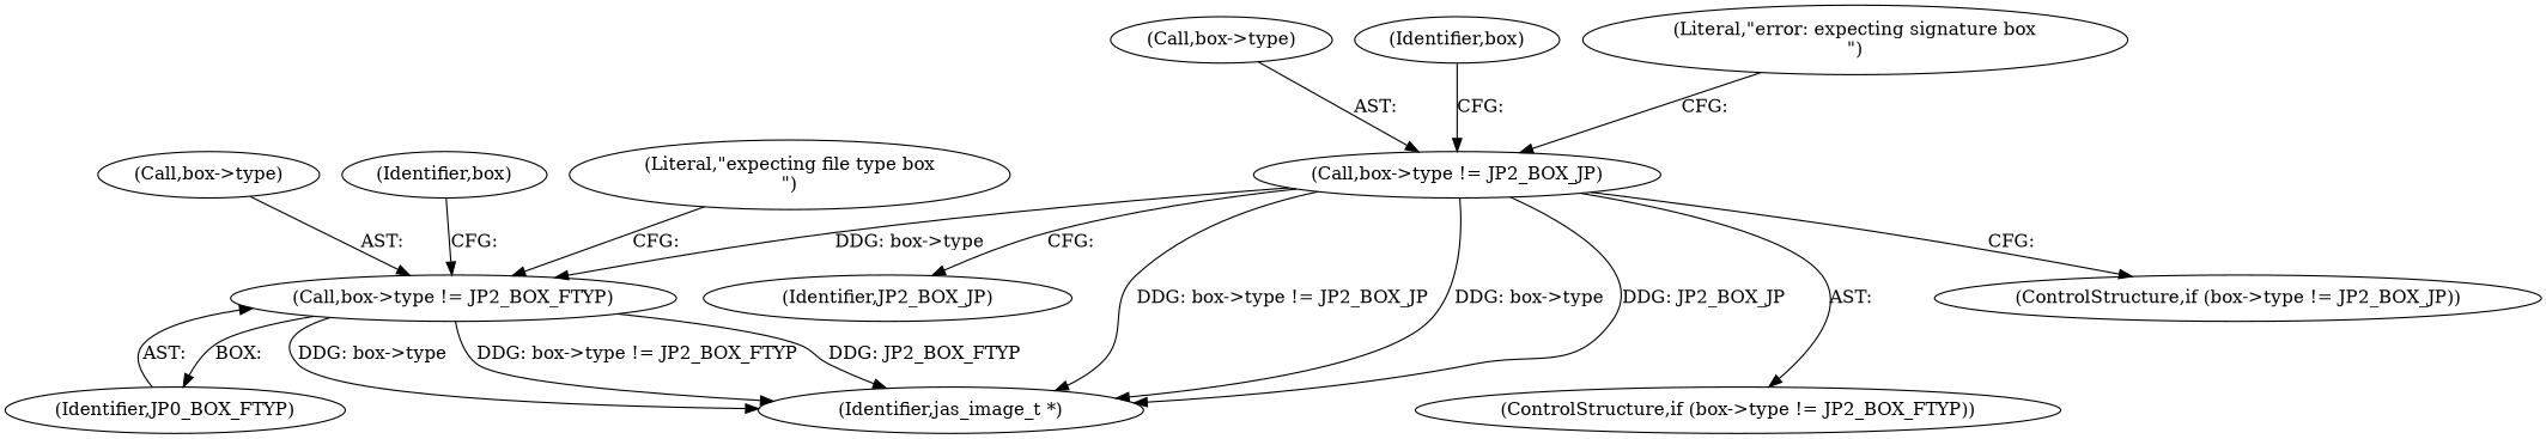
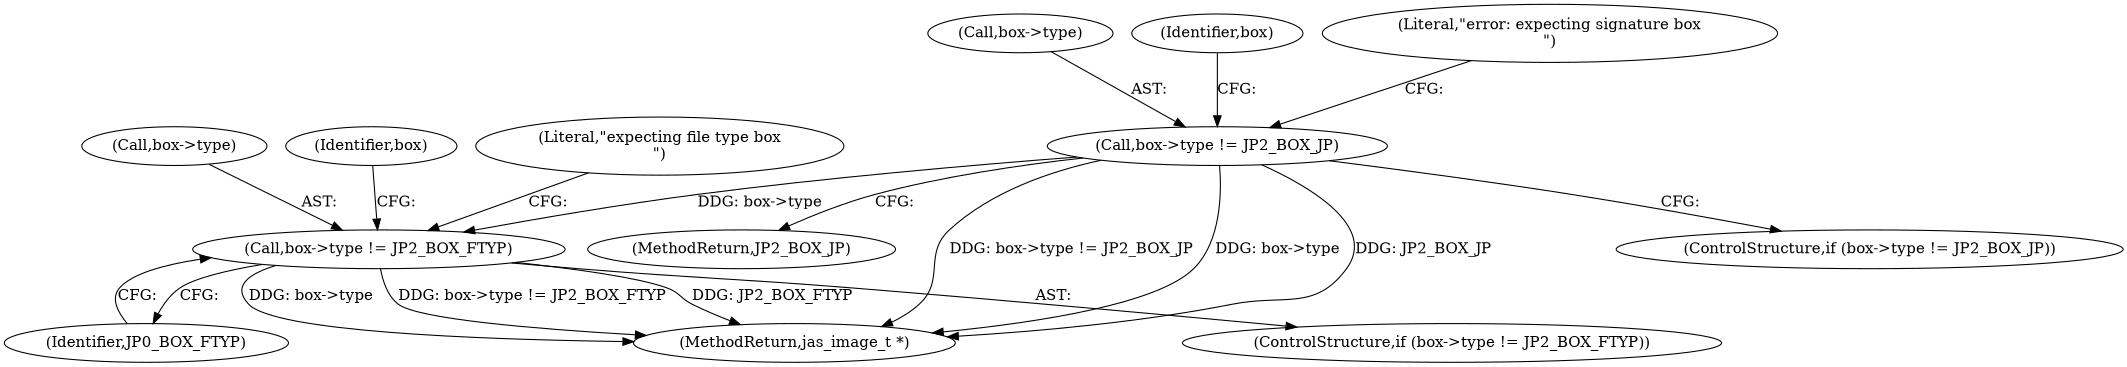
  digraph {
    n1 [label="(Call,box->type != JP2_BOX_JP)"]
    n2 [label="(Call,box->type != JP2_BOX_FTYP)"]
    n3 [label="(ControlStructure,if (box->type != JP2_BOX_JP))"]
-   n4 [label="(Identifier,JP2_BOX_JP)"]
-   n5 [label="(Identifier,jas_image_t *)"]
+   n4 [label="(MethodReturn,JP2_BOX_JP)"]
+   n5 [label="(MethodReturn,jas_image_t *)"]
    n6 [label="(ControlStructure,if (box->type != JP2_BOX_FTYP))"]
    n7 [label="(Identifier,JP0_BOX_FTYP)"]
    n8 [label="(Identifier,box)"]
    n9 [label="(Call,box->type)"]
    n10 [label="(Literal,\"expecting file type box\n\")"]
    n11 [label="(Identifier,box)"]
    n12 [label="(Call,box->type)"]
    n13 [label="(Literal,\"error: expecting signature box\n\")"]
    n1 -> n2 [label="DDG: box->type"]
    n1 -> n3 [label="CFG: "]
    n1 -> n4 [label="CFG: "]
    n1 -> n5 [label="DDG: JP2_BOX_JP"]
    n1 -> n5 [label="DDG: box->type != JP2_BOX_JP"]
    n1 -> n5 [label="DDG: box->type"]
    n2 -> n5 [label="DDG: box->type"]
    n2 -> n5 [label="DDG: box->type != JP2_BOX_FTYP"]
    n2 -> n5 [label="DDG: JP2_BOX_FTYP"]
-   n1 -> n6 [label="AST: "]
-   n2 -> n7 [label="BOX: "]
-   n7 -> n2 [label="AST: "]
+   n2 -> n6 [label="AST: "]
+   n2 -> n7 [label="CFG: "]
+   n7 -> n2 [label="CFG: "]
    n8 -> n2 [label="CFG: "]
    n9 -> n1 [label="AST: "]
    n10 -> n2 [label="CFG: "]
    n11 -> n1 [label="CFG: "]
    n12 -> n2 [label="AST: "]
    n13 -> n1 [label="CFG: "]
  }
